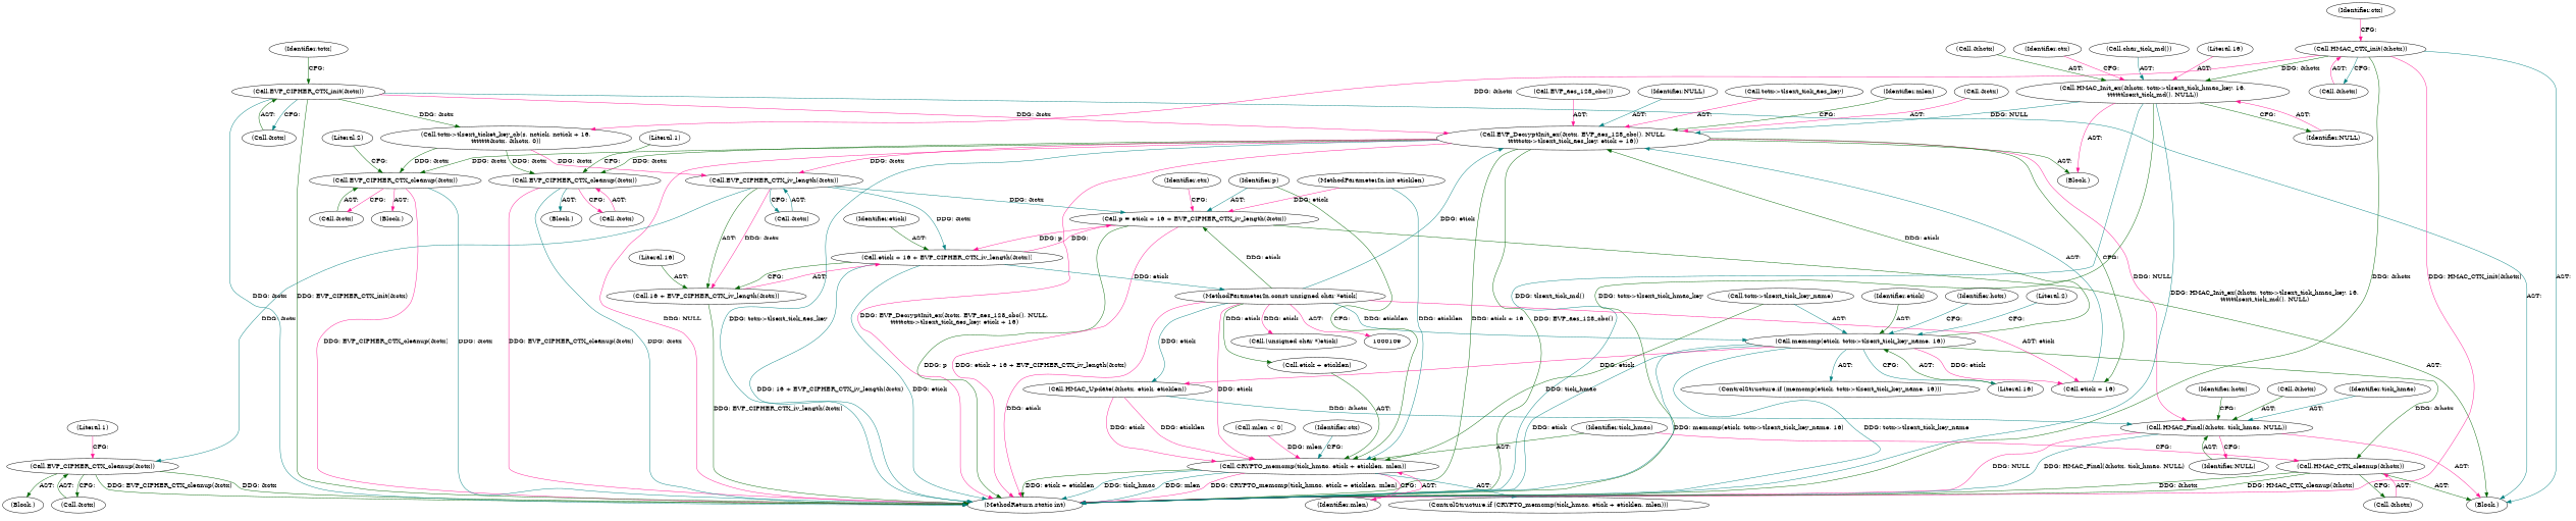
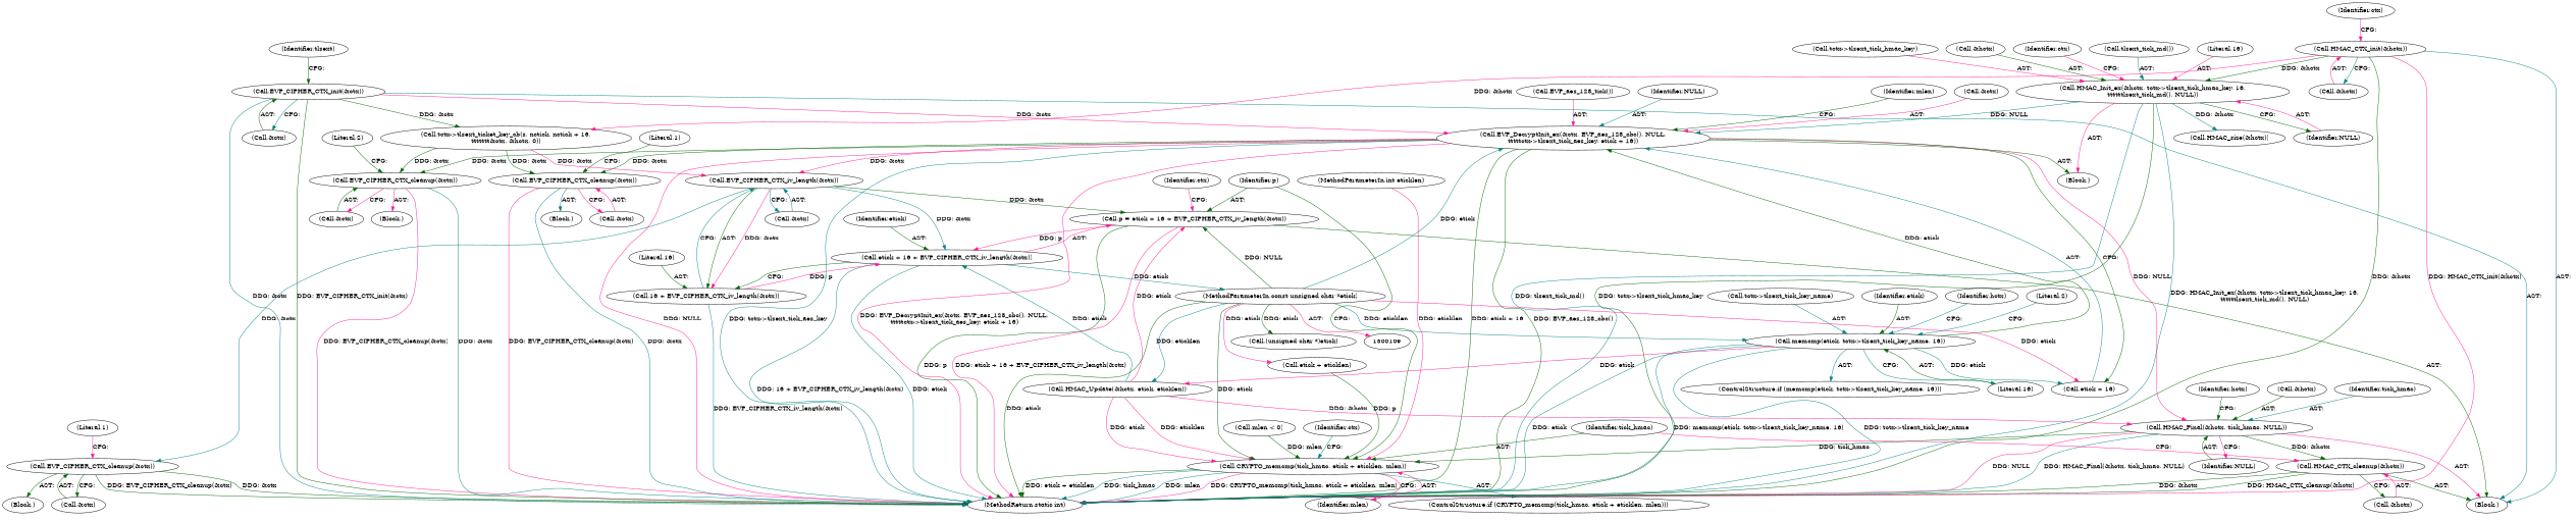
  digraph {
    edge [color=darkgreen]
    n1 [label="(Call,EVP_DecryptInit_ex(&ctx, EVP_aes_128_cbc(), NULL,\n\t\t\t\ttctx->tlsext_tick_aes_key, etick + 16))"]
    n2 [label="(Call,EVP_CIPHER_CTX_cleanup(&ctx))"]
    n3 [label="(Call,HMAC_Final(&hctx, tick_hmac, NULL))"]
    n4 [label="(Call,EVP_CIPHER_CTX_cleanup(&ctx))"]
    n5 [label="(Call,EVP_CIPHER_CTX_iv_length(&ctx))"]
    n6 [label="(Block,)"]
    n7 [label="(MethodReturn,static int)"]
    n8 [label="(Call,etick + 16)"]
    n9 [label="(Block,)"]
    n10 [label="(Call,&ctx)"]
    n11 [label="(Block,)"]
    n12 [label="(Call,CRYPTO_memcmp(tick_hmac, etick + eticklen, mlen))"]
    n13 [label="(Call,HMAC_CTX_cleanup(&hctx))"]
    n14 [label="(Identifier,NULL)"]
    n15 [label="(Call,&ctx)"]
    n16 [label="(Block,)"]
    n17 [label="(Call,p = etick + 16 + EVP_CIPHER_CTX_iv_length(&ctx))"]
    n18 [label="(Call,etick + 16 + EVP_CIPHER_CTX_iv_length(&ctx))"]
    n19 [label="(Call,16 + EVP_CIPHER_CTX_iv_length(&ctx))"]
    n20 [label="(Call,EVP_CIPHER_CTX_cleanup(&ctx))"]
    n21 [label="(Call,&ctx)"]
    n22 [label="(Call,EVP_CIPHER_CTX_init(&ctx))"]
    n23 [label="(Call,&ctx)"]
    n24 [label="(Call,tctx->tlsext_ticket_key_cb(s, nctick, nctick + 16,\n\t\t\t\t\t\t\t&ctx, &hctx, 0))"]
    n25 [label="(Call,HMAC_Init_ex(&hctx, tctx->tlsext_tick_hmac_key, 16,\n\t\t\t\t\ttlsext_tick_md(), NULL))"]
+   n26 [label="(Call,HMAC_size(&hctx))"]
    n27 [label="(Identifier,NULL)"]
    n28 [label="(Call,HMAC_CTX_init(&hctx))"]
    n29 [label="(Call,&hctx)"]
    n30 [label="(Call,memcmp(etick, tctx->tlsext_tick_key_name, 16))"]
    n31 [label="(Call,HMAC_Update(&hctx, etick, eticklen))"]
    n32 [label="(ControlStructure,if (memcmp(etick, tctx->tlsext_tick_key_name, 16)))"]
    n33 [label="(Literal,16)"]
    n34 [label="(MethodParameterIn,const unsigned char *etick)"]
    n35 [label="(Call,etick + eticklen)"]
    n36 [label="(Call,(unsigned char *)etick)"]
-   1000109
+   1000109 [label=1300109]
    n38 [label="(Identifier,mlen)"]
    n39 [label="(ControlStructure,if (CRYPTO_memcmp(tick_hmac, etick + eticklen, mlen)))"]
    n40 [label="(Call,&hctx)"]
    n41 [label="(Block,)"]
    n42 [label="(Call,&ctx)"]
    n43 [label="(Identifier,ctx)"]
    n44 [label="(Literal,1)"]
    n45 [label="(Literal,16)"]
    n46 [label="(Identifier,mlen)"]
    n47 [label="(Identifier,ctx)"]
    n48 [label="(Identifier,tick_hmac)"]
+   n49 [label="(Call,tctx->tlsext_tick_hmac_key)"]
    n50 [label="(Call,tctx->tlsext_tick_key_name)"]
    n51 [label="(Call,&hctx)"]
    n52 [label="(Call,&hctx)"]
    n53 [label="(Identifier,tick_hmac)"]
    n54 [label="(Identifier,p)"]
    n55 [label="(Identifier,etick)"]
    n56 [label="(Literal,16)"]
    n57 [label="(Identifier,ctx)"]
    n58 [label="(Identifier,etick)"]
    n59 [label="(Call,mlen < 0)"]
    n60 [label="(Identifier,hctx)"]
    n61 [label="(MethodParameterIn,int eticklen)"]
    n62 [label="(Literal,2)"]
    n63 [label="(Literal,1)"]
    n64 [label="(Call,&ctx)"]
-   n65 [label="(Call,EVP_aes_128_cbc())"]
-   n66 [label="(Identifier,tctx)"]
+   n65 [label="(Call,EVP_aes_128_tick())"]
+   n66 [label="(Identifier,tlsext)"]
    n67 [label="(Identifier,NULL)"]
    n68 [label="(Identifier,hctx)"]
    n69 [label="(Literal,2)"]
    n70 [label="(Identifier,ctx)"]
-   n71 [label="(Call,char_tick_md())"]
-   n72 [label="(Call,tctx->tlsext_tick_aes_key)"]
+   n71 [label="(Call,tlsext_tick_md())"]
    n1 -> n2 [label="DDG: &ctx"]
    n1 -> n3 [color=deeppink label="DDG: NULL"]
    n1 -> n4 [label="DDG: &ctx"]
    n1 -> n5 [color=deeppink label="DDG: &ctx"]
    n1 -> n6 [label="AST: "]
    n1 -> n7 [color=deeppink label="DDG: NULL"]
    n1 -> n7 [color=teal label="DDG: tctx->tlsext_tick_aes_key"]
    n1 -> n7 [color=deeppink label="DDG: EVP_DecryptInit_ex(&ctx, EVP_aes_128_cbc(), NULL,\n\t\t\t\ttctx->tlsext_tick_aes_key, etick + 16)"]
    n1 -> n7 [label="DDG: etick + 16"]
    n1 -> n7 [label="DDG: EVP_aes_128_cbc()"]
    n1 -> n8 [label="CFG: "]
    n2 -> n7 [color=deeppink label="DDG: EVP_CIPHER_CTX_cleanup(&ctx)"]
    n2 -> n7 [color=teal label="DDG: &ctx"]
    n2 -> n9 [color=teal label="AST: "]
    n2 -> n10 [color=deeppink label="CFG: "]
    n3 -> n7 [color=deeppink label="DDG: NULL"]
    n3 -> n7 [color=teal label="DDG: HMAC_Final(&hctx, tick_hmac, NULL)"]
    n3 -> n11 [color=deeppink label="AST: "]
-   n50 -> n12 [label="DDG: tick_hmac"]
-   n30 -> n13 [label="DDG: &hctx"]
+   n3 -> n12 [label="DDG: tick_hmac"]
+   n3 -> n13 [label="DDG: &hctx"]
    n3 -> n14 [color=deeppink label="CFG: "]
    n4 -> n7 [color=deeppink label="DDG: EVP_CIPHER_CTX_cleanup(&ctx)"]
    n4 -> n7 [color=teal label="DDG: &ctx"]
    n4 -> n15 [color=deeppink label="CFG: "]
    n4 -> n16 [color=deeppink label="AST: "]
-   n5 -> n17 [color=teal label="DDG: &ctx"]
+   n5 -> n17 [label="DDG: &ctx"]
    n5 -> n18 [color=teal label="DDG: &ctx"]
    n5 -> n19 [label="AST: "]
    n5 -> n19 [color=deeppink label="DDG: &ctx"]
    n5 -> n20 [color=teal label="DDG: &ctx"]
    n5 -> n21 [color=teal label="CFG: "]
    n8 -> n1 [color=teal label="AST: "]
    n10 -> n2 [color=deeppink label="AST: "]
    n12 -> n7 [label="DDG: etick + eticklen"]
    n12 -> n7 [color=teal label="DDG: tick_hmac"]
    n12 -> n7 [color=teal label="DDG: mlen"]
    n12 -> n7 [color=deeppink label="DDG: CRYPTO_memcmp(tick_hmac, etick + eticklen, mlen)"]
    n12 -> n38 [color=deeppink label="CFG: "]
    n12 -> n39 [color=teal label="AST: "]
    n13 -> n7 [label="DDG: &hctx"]
    n13 -> n7 [label="DDG: HMAC_CTX_cleanup(&hctx)"]
    n13 -> n11 [label="AST: "]
    n13 -> n40 [label="CFG: "]
    n14 -> n3 [label="AST: "]
    n15 -> n4 [label="AST: "]
    n17 -> n7 [label="DDG: p"]
    n17 -> n7 [color=deeppink label="DDG: etick + 16 + EVP_CIPHER_CTX_iv_length(&ctx)"]
    n17 -> n11 [label="AST: "]
    n17 -> n18 [color=deeppink label="DDG: p"]
    n18 -> n7 [color=teal label="DDG: 16 + EVP_CIPHER_CTX_iv_length(&ctx)"]
    n18 -> n7 [color=teal label="DDG: etick"]
-   n18 -> n17 [color=deeppink label="DDG: "]
+   n18 -> n17 [color=deeppink label="AST: "]
    n18 -> n19 [label="CFG: "]
    n18 -> n34 [color=teal label="DDG: etick"]
-   n19 -> n7 [label="DDG: EVP_CIPHER_CTX_iv_length(&ctx)"]
-   n19 -> n18 [color=deeppink label="AST: "]
+   n19 -> n5 [color=teal label="CFG: "]
+   n19 -> n7 [color=teal label="DDG: EVP_CIPHER_CTX_iv_length(&ctx)"]
+   n19 -> n18 [color=deeppink label="DDG: p"]
    n20 -> n7 [label="DDG: EVP_CIPHER_CTX_cleanup(&ctx)"]
    n20 -> n7 [label="DDG: &ctx"]
    n20 -> n41 [label="AST: "]
    n20 -> n42 [label="CFG: "]
    n21 -> n5 [color=teal label="AST: "]
    n22 -> n1 [color=deeppink label="DDG: &ctx"]
    n22 -> n7 [label="DDG: EVP_CIPHER_CTX_init(&ctx)"]
    n22 -> n7 [color=teal label="DDG: &ctx"]
    n22 -> n11 [color=teal label="AST: "]
    n22 -> n23 [color=teal label="CFG: "]
    n22 -> n24 [label="DDG: &ctx"]
    n23 -> n22 [label="AST: "]
    n24 -> n2 [label="DDG: &ctx"]
    n24 -> n4 [label="DDG: &ctx"]
    n24 -> n5 [color=deeppink label="DDG: &ctx"]
    n25 -> n1 [color=teal label="DDG: NULL"]
    n25 -> n6 [color=deeppink label="AST: "]
    n25 -> n7 [color=teal label="DDG: tlsext_tick_md()"]
    n25 -> n7 [label="DDG: tctx->tlsext_tick_hmac_key"]
    n25 -> n7 [color=teal label="DDG: HMAC_Init_ex(&hctx, tctx->tlsext_tick_hmac_key, 16,\n\t\t\t\t\ttlsext_tick_md(), NULL)"]
+   n25 -> n26 [color=teal label="DDG: &hctx"]
    n25 -> n27 [label="CFG: "]
    n27 -> n25 [color=deeppink label="AST: "]
    n28 -> n7 [label="DDG: &hctx"]
    n28 -> n7 [color=deeppink label="DDG: HMAC_CTX_init(&hctx)"]
    n28 -> n11 [color=teal label="AST: "]
    n28 -> n24 [color=deeppink label="DDG: &hctx"]
    n28 -> n25 [label="DDG: &hctx"]
    n28 -> n29 [color=teal label="CFG: "]
    n29 -> n28 [color=deeppink label="AST: "]
    n30 -> n1 [label="DDG: etick"]
    n30 -> n7 [color=teal label="DDG: memcmp(etick, tctx->tlsext_tick_key_name, 16)"]
    n30 -> n7 [color=teal label="DDG: tctx->tlsext_tick_key_name"]
    n30 -> n7 [color=teal label="DDG: etick"]
-   n30 -> n8 [color=deeppink label="DDG: etick"]
+   n30 -> n8 [color=teal label="DDG: etick"]
    n30 -> n31 [color=deeppink label="DDG: etick"]
    n30 -> n32 [color=teal label="AST: "]
    n30 -> n33 [color=teal label="CFG: "]
-   n31 -> n3 [color=teal label="DDG: &hctx"]
+   n31 -> n3 [color=deeppink label="DDG: &hctx"]
    n31 -> n12 [color=deeppink label="DDG: etick"]
    n31 -> n12 [color=deeppink label="DDG: eticklen"]
-   n61 -> n17 [color=deeppink label="DDG: etick"]
+   n31 -> n17 [color=deeppink label="DDG: etick"]
+   n31 -> n18 [color=teal label="DDG: etick"]
    n33 -> n30 [label="AST: "]
    n34 -> n1 [color=teal label="DDG: etick"]
-   n34 -> n7 [color=deeppink label="DDG: etick"]
-   n34 -> n8 [color=deeppink label="AST: etick"]
-   n34 -> n12 [color=deeppink label="DDG: etick"]
-   n34 -> n17 [label="DDG: etick"]
+   n34 -> n7 [label="DDG: etick"]
+   n34 -> n8 [color=deeppink label="DDG: etick"]
+   n34 -> n12 [label="DDG: etick"]
+   n34 -> n17 [label="DDG: NULL"]
    n34 -> n30 [color=teal label="DDG: eticklen"]
-   n34 -> n31 [color=teal label="DDG: etick"]
-   n34 -> n35 [label="DDG: etick"]
-   n34 -> n36 [color=deeppink label="DDG: etick"]
+   n34 -> n31 [color=teal label="DDG: eticklen"]
+   n34 -> n35 [color=deeppink label="DDG: etick"]
+   n34 -> n36 [label="DDG: etick"]
    n34 -> 1000109 [color=deeppink label="AST: "]
-   n35 -> n12 [label="AST: "]
+   n35 -> n12 [label="DDG: p"]
    n38 -> n12 [color=deeppink label="AST: "]
    n40 -> n13 [color=deeppink label="AST: "]
    n42 -> n20 [label="AST: "]
    n43 -> n28 [color=deeppink label="CFG: "]
    n44 -> n20 [color=deeppink label="CFG: "]
    n45 -> n25 [color=deeppink label="AST: "]
    n46 -> n1 [label="CFG: "]
    n47 -> n12 [color=teal label="CFG: "]
    n48 -> n12 [label="AST: "]
    n48 -> n13 [color=deeppink label="CFG: "]
+   n49 -> n25 [color=deeppink label="AST: "]
    n50 -> n30 [color=teal label="AST: "]
    n51 -> n3 [label="AST: "]
    n52 -> n25 [label="AST: "]
    n53 -> n3 [color=teal label="AST: "]
    n54 -> n12 [label="CFG: "]
-   n54 -> n17 [color=teal label="AST: "]
+   n54 -> n17 [label="AST: "]
    n55 -> n18 [label="AST: "]
    n56 -> n19 [label="AST: "]
    n57 -> n25 [color=deeppink label="CFG: "]
    n58 -> n30 [label="AST: "]
-   n59 -> n12 [color=deeppink label="DDG: mlen"]
+   n59 -> n12 [label="DDG: mlen"]
    n60 -> n3 [label="CFG: "]
-   n61 -> n12 [color=teal label="DDG: eticklen"]
+   n61 -> n12 [color=deeppink label="DDG: eticklen"]
    n62 -> n4 [label="CFG: "]
    n63 -> n2 [label="CFG: "]
    n64 -> n1 [color=deeppink label="AST: "]
    n65 -> n1 [color=deeppink label="AST: "]
    n66 -> n22 [label="CFG: "]
    n67 -> n1 [color=teal label="AST: "]
    n68 -> n30 [color=teal label="CFG: "]
    n69 -> n30 [color=teal label="CFG: "]
    n70 -> n17 [color=deeppink label="CFG: "]
    n71 -> n25 [color=teal label="AST: "]
-   n72 -> n1 [color=deeppink label="AST: "]
  }
